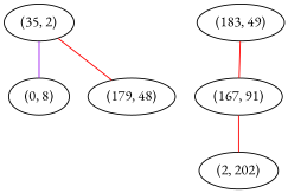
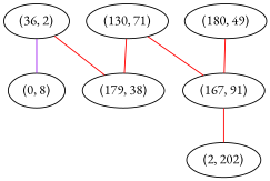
  graph {
    fontname="EB Garamond"
    node [fontname="EB Garamond"]
    edge [color=red fontname="EB Garamond" weight=1]
-   "(179, 48)"
+   "(130, 71)"
+   "(179, 48)" [label="(179, 38)"]
    "(167, 91)"
    n4 [label="(2, 202)"]
-   "(35, 2)"
+   "(35, 2)" [label="(36, 2)"]
    n6 [label="(0, 8)"]
-   "(183, 49)"
+   "(183, 49)" [label="(180, 49)"]
+   "(130, 71)" -- "(179, 48)"
+   "(130, 71)" -- "(167, 91)"
    "(167, 91)" -- n4
    "(35, 2)" -- "(179, 48)"
    "(35, 2)" -- n6 [color=purple weight=4]
    "(183, 49)" -- "(167, 91)"
  }
